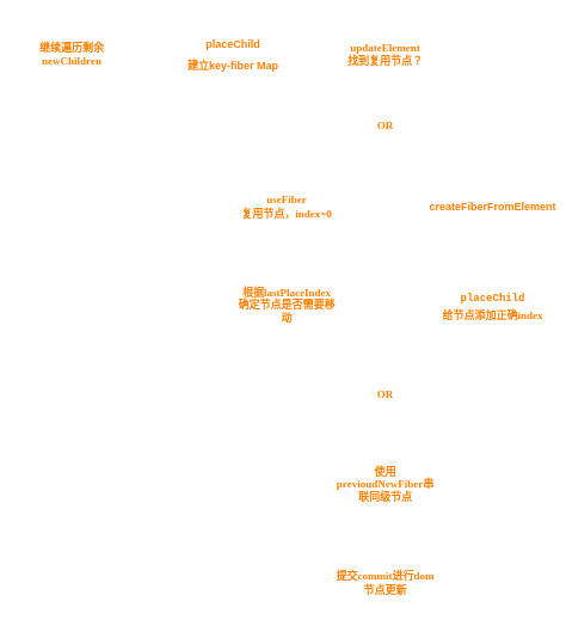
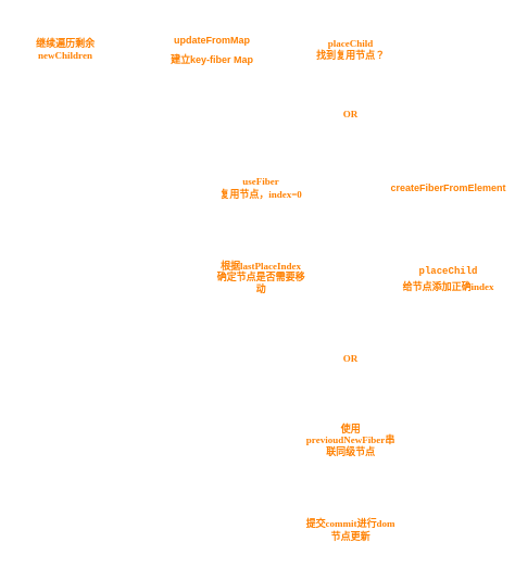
  <mxCell id="0" />
  <mxCell id="1" parent="0" />
  <mxCell id="2" style="edgeStyle=orthogonalEdgeStyle;rounded=0;orthogonalLoop=1;jettySize=auto;html=1;exitX=1;exitY=0.5;exitDx=0;exitDy=0;entryX=0;entryY=0.5;entryDx=0;entryDy=0;labelBackgroundColor=none;fontSize=12;fontColor=#FF8000;labelBorderColor=#FFFFFF;strokeColor=#FFFFFF;fontStyle=1;endArrow=open;" edge="1" parent="1" source="3" target="24"><mxGeometry relative="1" as="geometry" /></mxCell>
  <mxCell id="3" value="继续遍历剩余&lt;br style=&quot;font-size: 12px;&quot;&gt;newChildren" style="shape=hexagon;perimeter=hexagonPerimeter;whiteSpace=wrap;html=1;rounded=0;shadow=0;labelBackgroundColor=none;strokeWidth=1;fontFamily=Verdana;fontSize=12;align=center;fontColor=#FF8000;labelBorderColor=#FFFFFF;strokeColor=#FFFFFF;fontStyle=1" vertex="1" parent="1"><mxGeometry x="20" y="20" width="120" height="80" as="geometry" /></mxCell>
  <mxCell id="4" style="edgeStyle=orthogonalEdgeStyle;rounded=1;html=1;labelBackgroundColor=none;startArrow=none;startFill=0;startSize=5;endArrow=classicThin;endFill=1;endSize=5;jettySize=auto;orthogonalLoop=1;strokeWidth=1;fontFamily=Verdana;fontSize=12;fontColor=#FF8000;labelBorderColor=#FFFFFF;strokeColor=#FFFFFF;fontStyle=1" edge="1" parent="1" source="5" target="9"><mxGeometry relative="1" as="geometry" /></mxCell>
- <mxCell id="5" value="updateElement&lt;br style=&quot;font-size: 12px;&quot;&gt;找到复用节点？" style="rounded=1;whiteSpace=wrap;html=1;shadow=0;labelBackgroundColor=none;strokeWidth=1;fontFamily=Verdana;fontSize=12;align=center;fontColor=#FF8000;labelBorderColor=#FFFFFF;strokeColor=#FFFFFF;fontStyle=1" vertex="1" parent="1"><mxGeometry x="370" y="20" width="120" height="80" as="geometry" /></mxCell>
+ <mxCell id="5" value="placeChild&lt;br style=&quot;font-size: 12px;&quot;&gt;找到复用节点？" style="rounded=1;whiteSpace=wrap;html=1;shadow=0;labelBackgroundColor=none;strokeWidth=1;fontFamily=Verdana;fontSize=12;align=center;fontColor=#FF8000;labelBorderColor=#FFFFFF;strokeColor=#FFFFFF;fontStyle=1" vertex="1" parent="1"><mxGeometry x="370" y="20" width="120" height="80" as="geometry" /></mxCell>
  <mxCell id="6" style="edgeStyle=orthogonalEdgeStyle;rounded=1;html=1;labelBackgroundColor=none;startArrow=none;startFill=0;startSize=5;endArrow=classicThin;endFill=1;endSize=5;jettySize=auto;orthogonalLoop=1;strokeWidth=1;fontFamily=Verdana;fontSize=12;fontColor=#FF8000;labelBorderColor=#FFFFFF;strokeColor=#FFFFFF;fontStyle=1" edge="1" parent="1" source="9" target="13"><mxGeometry relative="1" as="geometry" /></mxCell>
  <mxCell id="7" style="edgeStyle=orthogonalEdgeStyle;rounded=1;html=1;labelBackgroundColor=none;startArrow=none;startFill=0;startSize=5;endArrow=classicThin;endFill=1;endSize=5;jettySize=auto;orthogonalLoop=1;strokeWidth=1;fontFamily=Verdana;fontSize=12;fontColor=#FF8000;labelBorderColor=#FFFFFF;strokeColor=#FFFFFF;fontStyle=1" edge="1" parent="1" source="9" target="11"><mxGeometry relative="1" as="geometry" /></mxCell>
  <mxCell id="8" style="edgeStyle=orthogonalEdgeStyle;rounded=1;html=1;labelBackgroundColor=none;startArrow=none;startFill=0;startSize=5;endArrow=classicThin;endFill=1;endSize=5;jettySize=auto;orthogonalLoop=1;strokeWidth=1;fontFamily=Verdana;fontSize=12;fontColor=#FF8000;labelBorderColor=#FFFFFF;strokeColor=#FFFFFF;fontStyle=1" edge="1" parent="1" source="9" target="19"><mxGeometry relative="1" as="geometry" /></mxCell>
  <mxCell id="9" value="OR" style="ellipse;whiteSpace=wrap;html=1;rounded=1;shadow=0;labelBackgroundColor=none;strokeWidth=1;fontFamily=Verdana;fontSize=12;align=center;fontColor=#FF8000;labelBorderColor=#FFFFFF;strokeColor=#FFFFFF;fontStyle=1" vertex="1" parent="1"><mxGeometry x="410" y="120" width="40" height="40" as="geometry" /></mxCell>
  <mxCell id="10" style="edgeStyle=orthogonalEdgeStyle;rounded=1;html=1;labelBackgroundColor=none;startArrow=none;startFill=0;startSize=5;endArrow=classicThin;endFill=1;endSize=5;jettySize=auto;orthogonalLoop=1;strokeWidth=1;fontFamily=Verdana;fontSize=12;fontColor=#FF8000;labelBorderColor=#FFFFFF;strokeColor=#FFFFFF;fontStyle=1" edge="1" parent="1" source="11" target="15"><mxGeometry relative="1" as="geometry" /></mxCell>
  <mxCell id="11" value="useFiber&lt;br style=&quot;font-size: 12px;&quot;&gt;复用节点，index=0" style="shape=hexagon;perimeter=hexagonPerimeter;whiteSpace=wrap;html=1;rounded=0;shadow=0;labelBackgroundColor=none;strokeWidth=1;fontFamily=Verdana;fontSize=12;align=center;fontColor=#FF8000;labelBorderColor=#FFFFFF;strokeColor=#FFFFFF;fontStyle=1" vertex="1" parent="1"><mxGeometry x="260" y="190" width="120" height="80" as="geometry" /></mxCell>
  <mxCell id="12" style="edgeStyle=orthogonalEdgeStyle;rounded=1;html=1;labelBackgroundColor=none;startArrow=none;startFill=0;startSize=5;endArrow=classicThin;endFill=1;endSize=5;jettySize=auto;orthogonalLoop=1;strokeWidth=1;fontFamily=Verdana;fontSize=12;fontColor=#FF8000;labelBorderColor=#FFFFFF;strokeColor=#FFFFFF;fontStyle=1" edge="1" parent="1" source="13" target="17"><mxGeometry relative="1" as="geometry" /></mxCell>
  <mxCell id="13" value="&lt;div style=&quot;font-size: 12px; line-height: 24px;&quot;&gt;&lt;span style=&quot;font-size: 12px;&quot;&gt;createFiberFromElement&lt;/span&gt;&lt;/div&gt;" style="shape=hexagon;perimeter=hexagonPerimeter;whiteSpace=wrap;html=1;rounded=0;shadow=0;labelBackgroundColor=none;strokeWidth=1;fontFamily=Helvetica;fontSize=12;align=center;fontColor=#FF8000;labelBorderColor=#FFFFFF;strokeColor=#FFFFFF;fontStyle=1" vertex="1" parent="1"><mxGeometry x="490" y="190" width="120" height="80" as="geometry" /></mxCell>
  <mxCell id="14" style="edgeStyle=orthogonalEdgeStyle;rounded=1;html=1;labelBackgroundColor=none;startArrow=none;startFill=0;startSize=5;endArrow=classicThin;endFill=1;endSize=5;jettySize=auto;orthogonalLoop=1;strokeWidth=1;fontFamily=Verdana;fontSize=12;fontColor=#FF8000;labelBorderColor=#FFFFFF;strokeColor=#FFFFFF;fontStyle=1" edge="1" parent="1" source="15" target="19"><mxGeometry relative="1" as="geometry"><Array as="points"><mxPoint x="320" y="440" /></Array></mxGeometry></mxCell>
  <mxCell id="15" value="根据lastPlaceIndex&lt;br style=&quot;font-size: 12px;&quot;&gt;确定节点是否需要移动" style="whiteSpace=wrap;html=1;shadow=0;labelBackgroundColor=none;strokeWidth=1;fontFamily=Verdana;fontSize=12;align=center;fontColor=#FF8000;labelBorderColor=#FFFFFF;strokeColor=#FFFFFF;fontStyle=1;rounded=0;" vertex="1" parent="1"><mxGeometry x="260" y="300" width="120" height="80" as="geometry" /></mxCell>
  <mxCell id="16" style="edgeStyle=orthogonalEdgeStyle;rounded=1;html=1;labelBackgroundColor=none;startArrow=none;startFill=0;startSize=5;endArrow=classicThin;endFill=1;endSize=5;jettySize=auto;orthogonalLoop=1;strokeWidth=1;fontFamily=Verdana;fontSize=12;fontColor=#FF8000;labelBorderColor=#FFFFFF;strokeColor=#FFFFFF;fontStyle=1" edge="1" parent="1" source="17" target="19"><mxGeometry relative="1" as="geometry"><Array as="points"><mxPoint x="550" y="440" /></Array></mxGeometry></mxCell>
  <mxCell id="17" value="&lt;div style=&quot;font-family: menlo, monaco, &amp;quot;courier new&amp;quot;, monospace; line-height: 24px; font-size: 12px;&quot;&gt;&lt;font style=&quot;font-size: 12px;&quot;&gt;placeChild&lt;/font&gt;&lt;/div&gt;&lt;font style=&quot;font-size: 12px;&quot;&gt;给节点添加正确index&lt;/font&gt;" style="rounded=1;whiteSpace=wrap;html=1;shadow=0;labelBackgroundColor=none;strokeWidth=1;fontFamily=Verdana;fontSize=12;align=center;fontColor=#FF8000;labelBorderColor=#FFFFFF;strokeColor=#FFFFFF;fontStyle=1" vertex="1" parent="1"><mxGeometry x="490" y="300" width="120" height="80" as="geometry" /></mxCell>
  <mxCell id="18" style="edgeStyle=orthogonalEdgeStyle;rounded=1;html=1;labelBackgroundColor=none;startArrow=none;startFill=0;startSize=5;endArrow=classicThin;endFill=1;endSize=5;jettySize=auto;orthogonalLoop=1;strokeWidth=1;fontFamily=Verdana;fontSize=12;fontColor=#FF8000;labelBorderColor=#FFFFFF;strokeColor=#FFFFFF;fontStyle=1" edge="1" parent="1" source="19" target="21"><mxGeometry relative="1" as="geometry" /></mxCell>
  <mxCell id="19" value="OR" style="ellipse;whiteSpace=wrap;html=1;rounded=1;shadow=0;labelBackgroundColor=none;strokeWidth=1;fontFamily=Verdana;fontSize=12;align=center;fontColor=#FF8000;labelBorderColor=#FFFFFF;strokeColor=#FFFFFF;fontStyle=1" vertex="1" parent="1"><mxGeometry x="410" y="420" width="40" height="40" as="geometry" /></mxCell>
  <mxCell id="20" style="edgeStyle=orthogonalEdgeStyle;rounded=1;html=1;labelBackgroundColor=none;startArrow=none;startFill=0;startSize=5;endArrow=classicThin;endFill=1;endSize=5;jettySize=auto;orthogonalLoop=1;strokeWidth=1;fontFamily=Verdana;fontSize=12;fontColor=#FF8000;labelBorderColor=#FFFFFF;strokeColor=#FFFFFF;fontStyle=1" edge="1" parent="1" source="21" target="22"><mxGeometry relative="1" as="geometry" /></mxCell>
  <mxCell id="21" value="使用&lt;br style=&quot;font-size: 12px;&quot;&gt;previoudNewFiber串联同级节点" style="shape=hexagon;perimeter=hexagonPerimeter;whiteSpace=wrap;html=1;rounded=0;shadow=0;labelBackgroundColor=none;strokeWidth=1;fontFamily=Verdana;fontSize=12;align=center;fontColor=#FF8000;labelBorderColor=#FFFFFF;strokeColor=#FFFFFF;fontStyle=1" vertex="1" parent="1"><mxGeometry x="370" y="500" width="120" height="80" as="geometry" /></mxCell>
  <mxCell id="22" value="提交commit进行dom节点更新" style="rounded=1;whiteSpace=wrap;html=1;shadow=0;labelBackgroundColor=none;strokeWidth=1;fontFamily=Verdana;fontSize=12;align=center;fontColor=#FF8000;labelBorderColor=#FFFFFF;strokeColor=#FFFFFF;fontStyle=1" vertex="1" parent="1"><mxGeometry x="370" y="610" width="120" height="80" as="geometry" /></mxCell>
  <mxCell id="23" style="edgeStyle=orthogonalEdgeStyle;rounded=0;orthogonalLoop=1;jettySize=auto;html=1;exitX=1;exitY=0.5;exitDx=0;exitDy=0;entryX=0;entryY=0.5;entryDx=0;entryDy=0;labelBackgroundColor=none;fontSize=12;fontColor=#FF8000;labelBorderColor=#FFFFFF;strokeColor=#FFFFFF;fontStyle=1" edge="1" parent="1" source="24" target="5"><mxGeometry relative="1" as="geometry" /></mxCell>
- <mxCell id="24" value="&lt;p style=&quot;font-size: 12px; line-height: 24px;&quot;&gt;&lt;font face=&quot;Helvetica&quot; style=&quot;font-size: 12px;&quot;&gt;placeChild&lt;br style=&quot;font-size: 12px;&quot;&gt;建立key-fiber Map&lt;/font&gt;&lt;/p&gt;" style="rounded=1;whiteSpace=wrap;html=1;shadow=0;labelBackgroundColor=none;strokeWidth=1;fontFamily=Verdana;fontSize=12;align=center;fontColor=#FF8000;labelBorderColor=#FFFFFF;strokeColor=#FFFFFF;fontStyle=1" vertex="1" parent="1"><mxGeometry y="20" width="120" height="80" as="geometry" x="200" /></mxCell>
+ <mxCell id="24" value="&lt;p style=&quot;font-size: 12px; line-height: 24px;&quot;&gt;&lt;font face=&quot;Helvetica&quot; style=&quot;font-size: 12px;&quot;&gt;updateFromMap&lt;br style=&quot;font-size: 12px;&quot;&gt;建立key-fiber Map&lt;/font&gt;&lt;/p&gt;" style="rounded=1;whiteSpace=wrap;html=1;shadow=0;labelBackgroundColor=none;strokeWidth=1;fontFamily=Verdana;fontSize=12;align=center;fontColor=#FF8000;labelBorderColor=#FFFFFF;strokeColor=#FFFFFF;fontStyle=1" vertex="1" parent="1"><mxGeometry y="20" width="120" height="80" as="geometry" x="200" /></mxCell>
